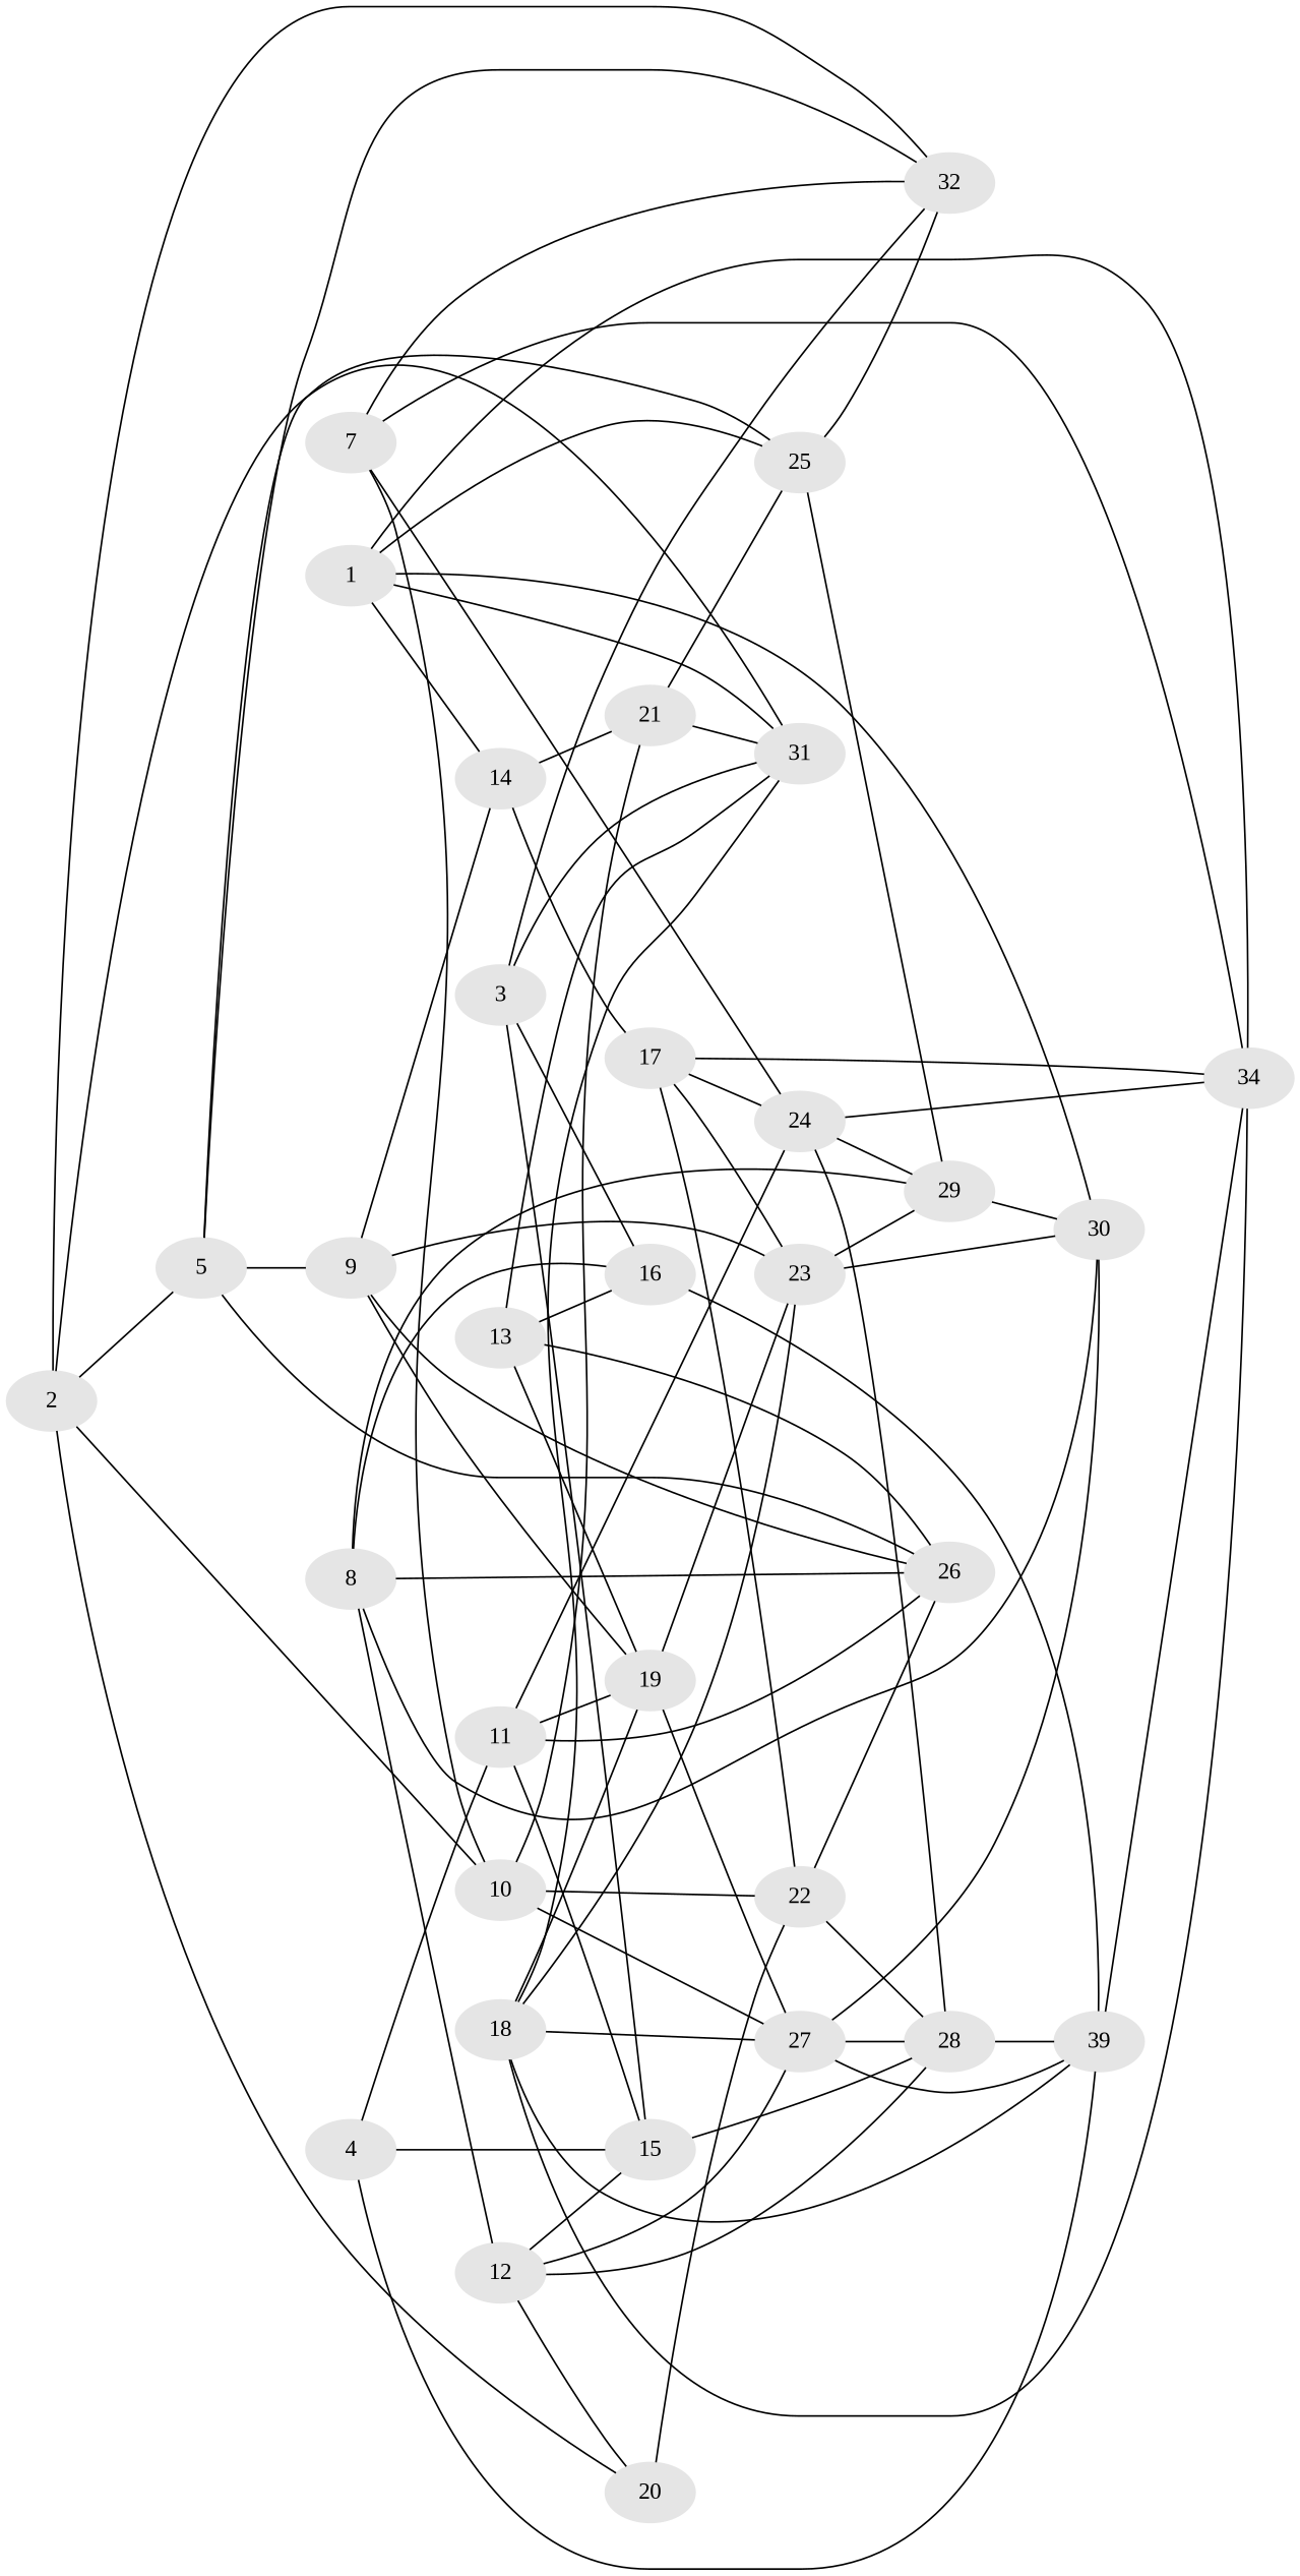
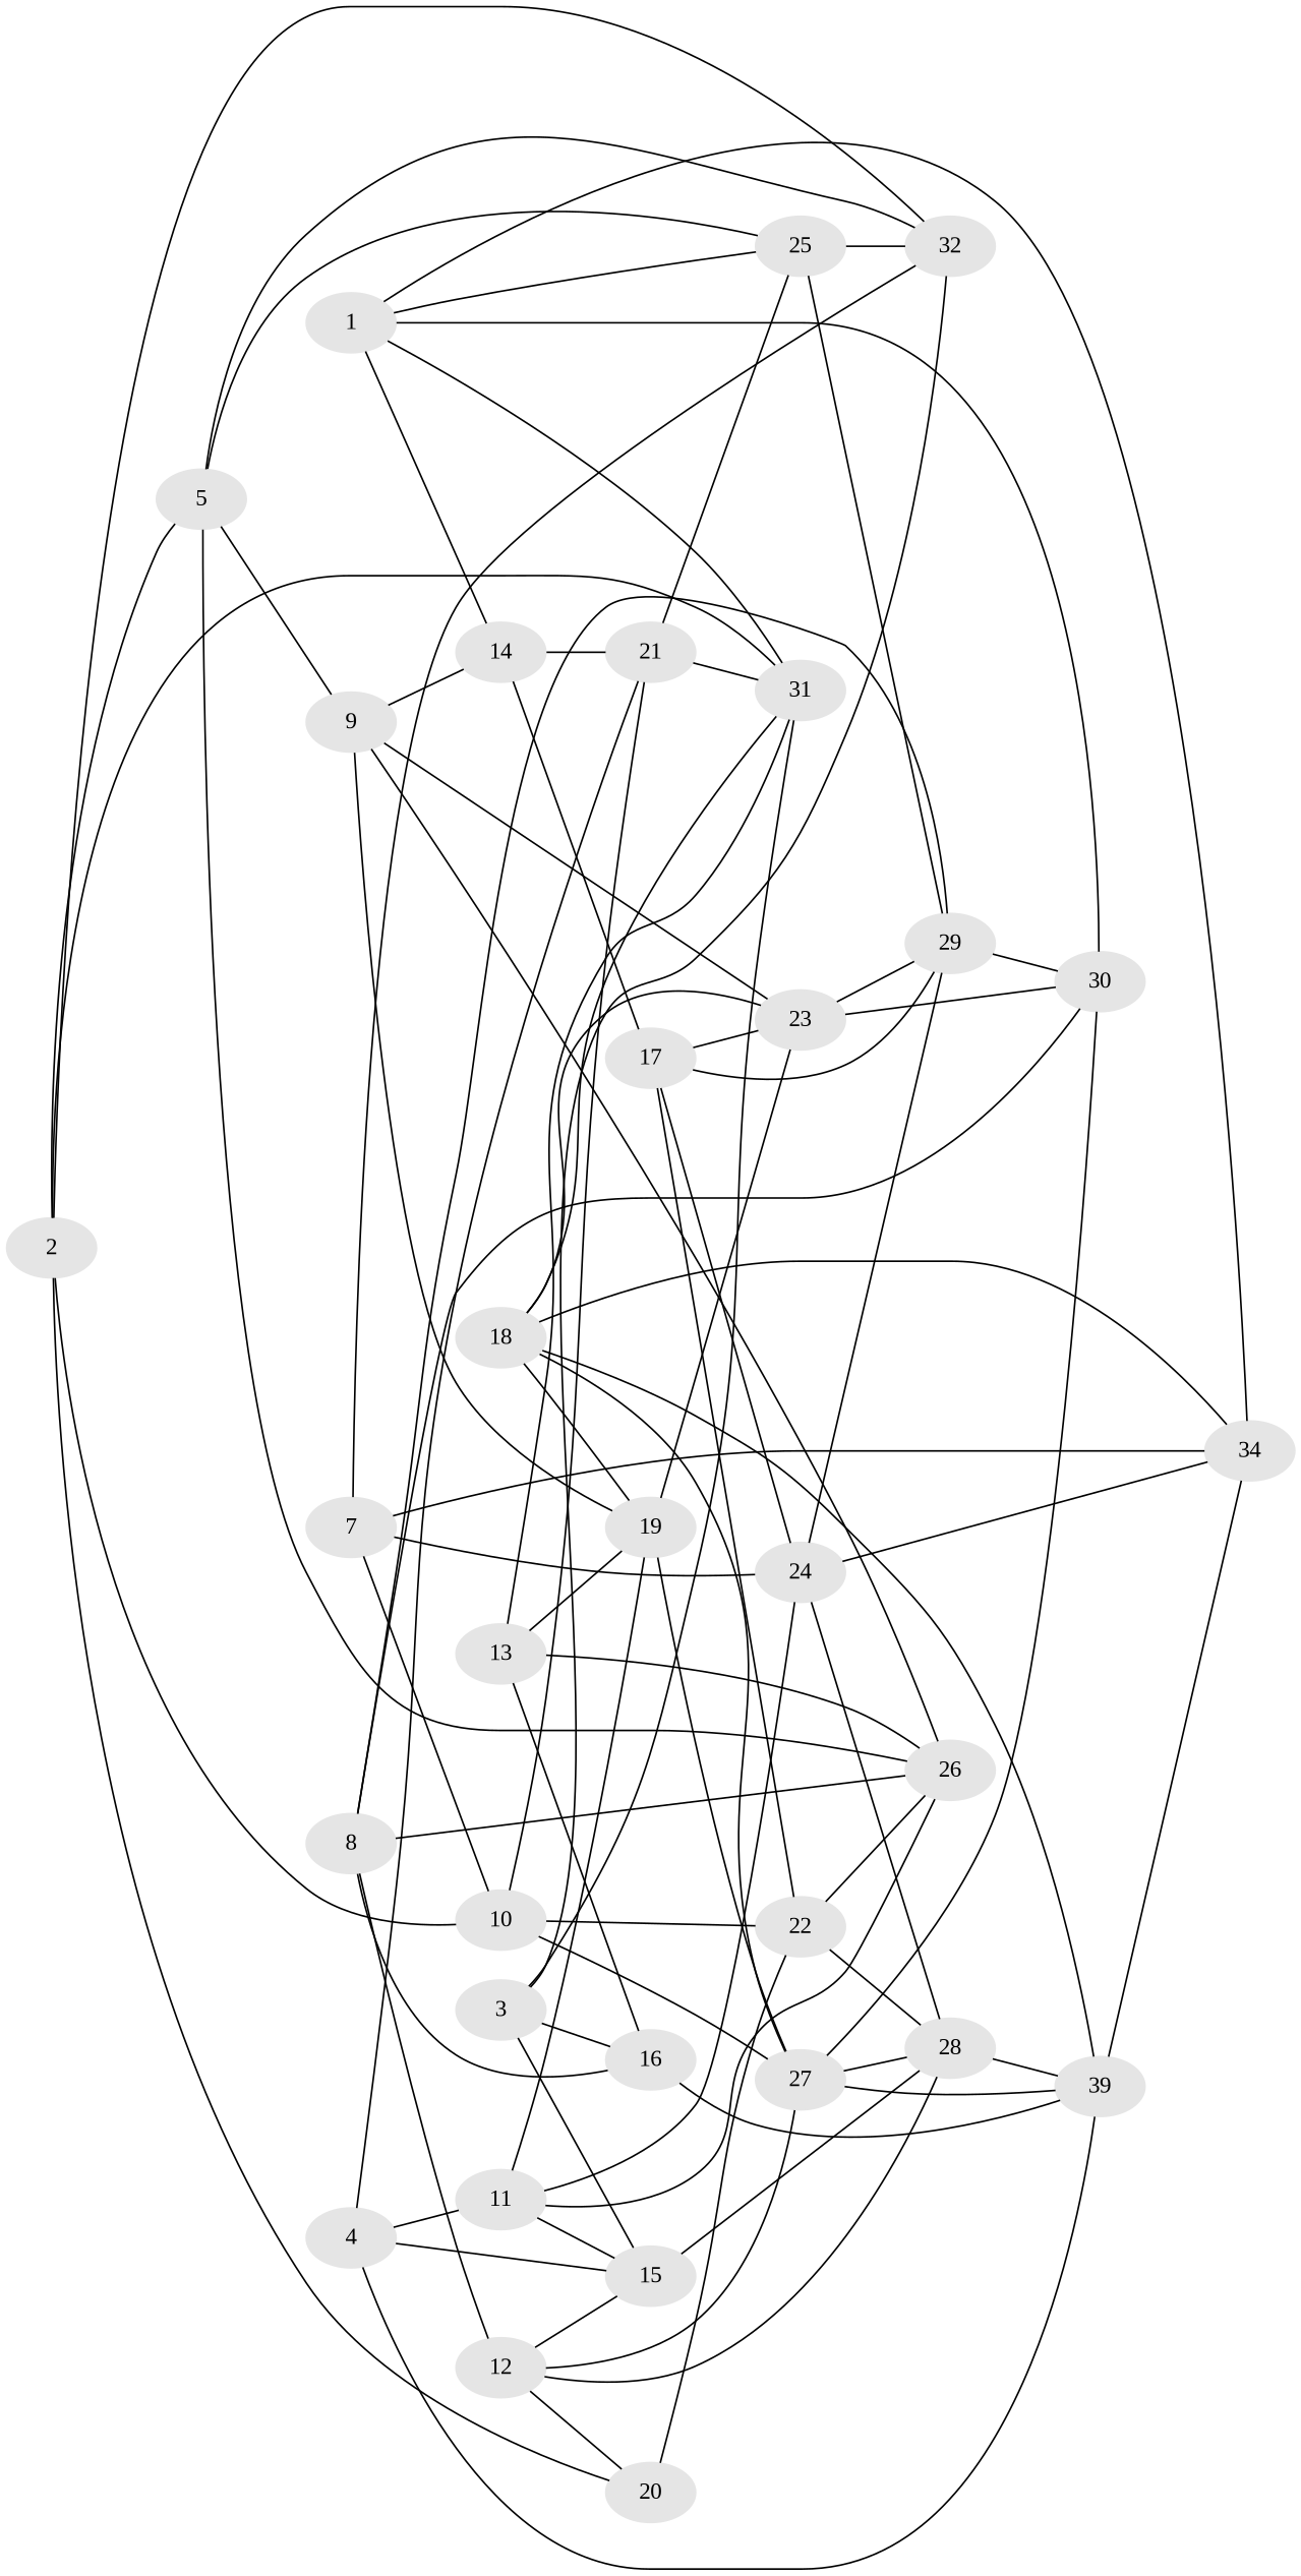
  graph {
    fontname="Liberation Serif"
    rankdir=LR
    node [color=gray90 fontname="Liberation Serif" style=filled]
    edge [fontname="Liberation Serif" weight=1.0]
    1
    14
    25
    30
    31
    34
    21
    17
    32
    29
    2
    5
    10
    20
    9
    26
    22
    27
    3
    15
    16
    28
    n23 [label=39]
    4
    11
    24
    19
    23
    7
    8
    12
    13
    18
    1 -- 14
    1 -- 25
    1 -- 30 [weight=2.0]
    1 -- 31
    1 -- 34
    14 -- 21
    14 -- 17
    25 -- 32 [weight=2.0]
    25 -- 29 [weight=2.0]
    21 -- 25 [weight=2.0]
    21 -- 31
-   17 -- 34
+   17 -- 29
    17 -- 22
    17 -- 24
    17 -- 23
    29 -- 30
    2 -- 31
    2 -- 32
    2 -- 5
    2 -- 10
    2 -- 20 [weight=2.0]
    5 -- 25
    5 -- 32
    5 -- 9 [weight=2.0]
    5 -- 26
    10 -- 21
    10 -- 22 [weight=2.0]
    10 -- 27
    20 -- 22
    9 -- 14
    9 -- 26
    9 -- 19
    9 -- 23
    22 -- 26
    22 -- 28
    27 -- 30
    27 -- 28 [weight=2.0]
    27 -- n23
    3 -- 31
    3 -- 32
    3 -- 15
    3 -- 16
    15 -- 28 [weight=2.0]
    16 -- n23 [weight=2.0]
    28 -- n23 [weight=2.0]
    n23 -- 34
+   4 -- 21
    4 -- 15
    4 -- n23
    4 -- 11
    11 -- 26
    11 -- 15
    11 -- 24
    11 -- 19
    24 -- 34
    24 -- 29
    24 -- 28
    19 -- 27
    19 -- 23
    23 -- 30
    23 -- 29
    7 -- 34
    7 -- 32
    7 -- 10
    7 -- 24
    8 -- 30
    8 -- 29
    8 -- 26
    8 -- 16 [weight=2.0]
    8 -- 12
    12 -- 20
    12 -- 27
    12 -- 15
    12 -- 28 [weight=2.0]
    13 -- 31
    13 -- 26
    13 -- 16
    13 -- 19
    18 -- 31
    18 -- 34
    18 -- 27
    18 -- n23
    18 -- 19
    18 -- 23
  }
